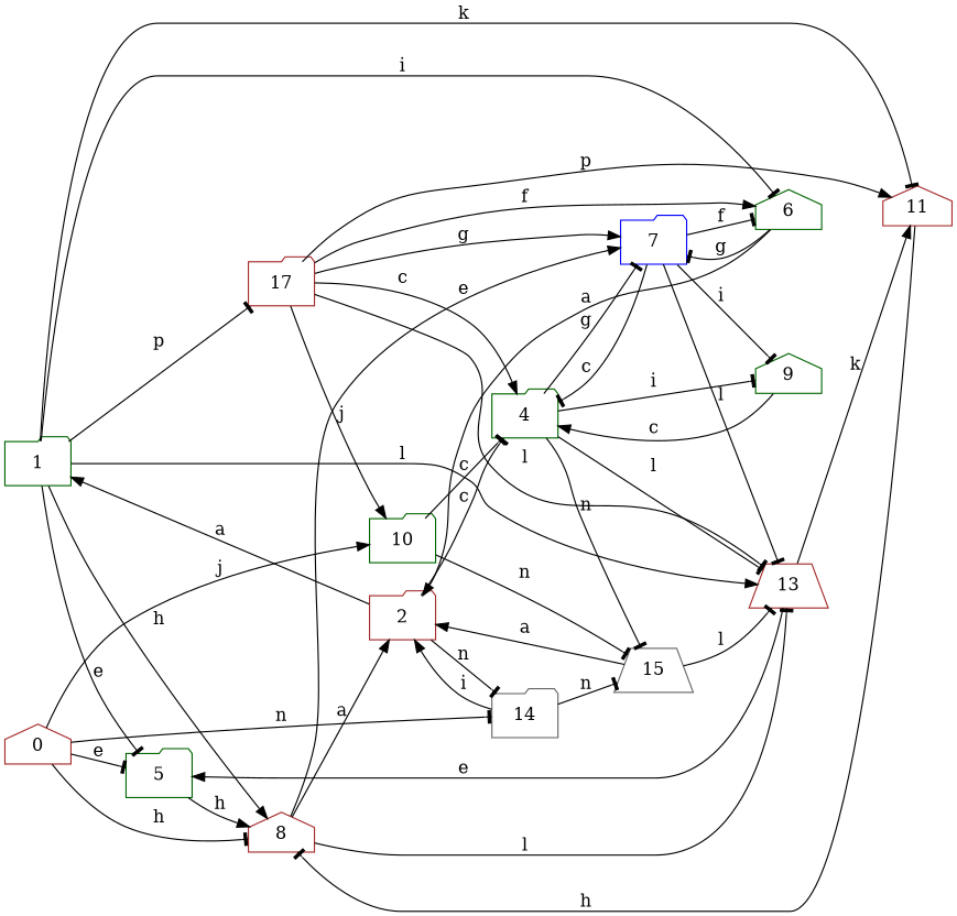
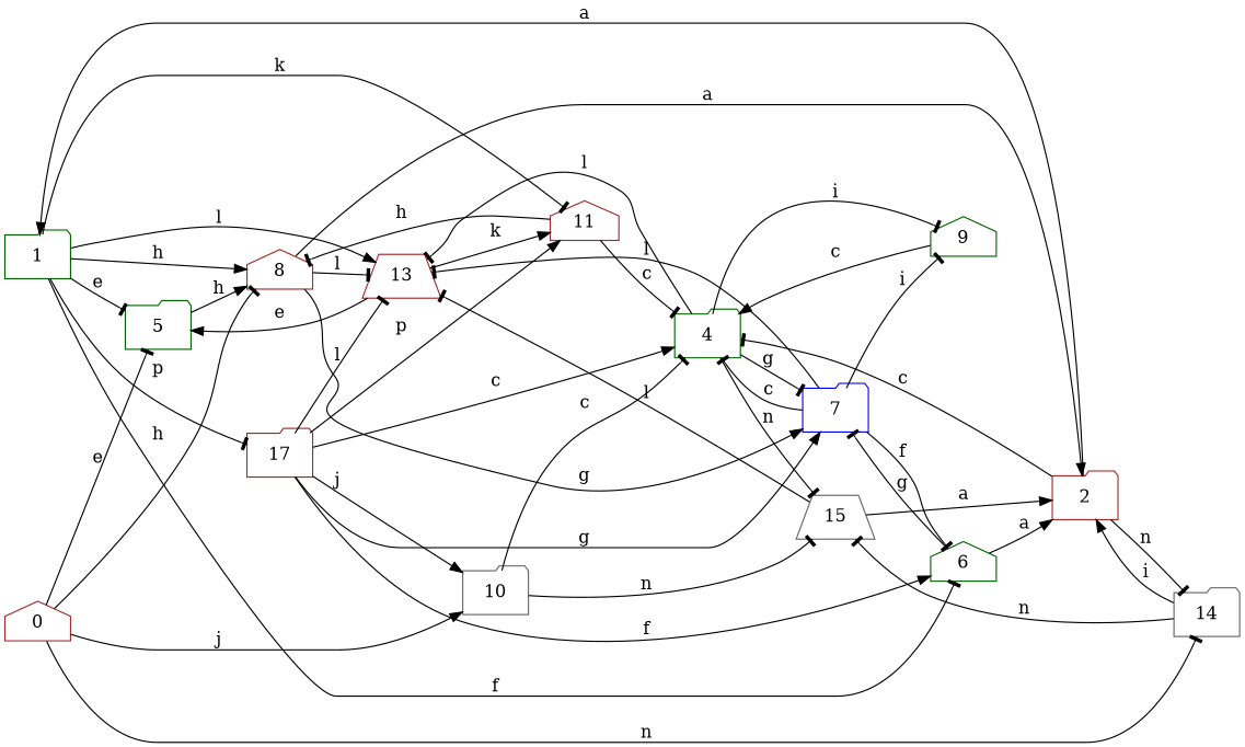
  strict digraph {
    rankdir=LR
    node [color=brown shape=folder]
    edge [arrowhead=tee]
    1 [color=darkgreen]
    5 [color=darkgreen]
    6 [color=darkgreen shape=house]
    8 [shape=house]
    11 [shape=house]
    13 [shape=trapezium]
    17
    2
    7 [color=blue]
    4 [color=darkgreen]
-   10 [color=darkgreen]
+   10 [color=gray40]
    14 [color=gray40]
    9 [color=darkgreen shape=house]
    15 [color=gray40 shape=trapezium]
    0 [shape=house]
    1 -> 5 [label=e]
-   1 -> 6 [label=i]
+   1 -> 6 [label=f]
    1 -> 8 [arrowhead=normal label=h]
    1 -> 11 [label=k]
    1 -> 13 [arrowhead=normal label=l]
    1 -> 17 [label=p]
    5 -> 8 [arrowhead=normal label=h]
    6 -> 2 [arrowhead=normal label=a]
    6 -> 7 [label=g]
    8 -> 13 [label=l]
    8 -> 2 [arrowhead=normal label=a]
-   8 -> 7 [arrowhead=normal label=e]
+   8 -> 7 [arrowhead=normal label=g]
    11 -> 8 [label=h]
+   11 -> 4 [label=c]
    13 -> 5 [arrowhead=normal label=e]
    13 -> 11 [arrowhead=normal label=k]
    17 -> 6 [arrowhead=normal label=f]
    17 -> 11 [arrowhead=normal label=p]
    17 -> 13 [label=l]
    17 -> 7 [arrowhead=normal label=g]
    17 -> 4 [arrowhead=normal label=c]
    17 -> 10 [arrowhead=normal label=j]
    2 -> 1 [arrowhead=normal label=a]
    2 -> 4 [label=c]
    2 -> 14 [label=n]
    7 -> 6 [label=f]
    7 -> 13 [label=l]
    7 -> 4 [label=c]
    7 -> 9 [label=i]
    4 -> 13 [label=l]
    4 -> 7 [label=g]
    4 -> 9 [label=i]
    4 -> 15 [label=n]
    10 -> 4 [label=c]
    10 -> 15 [label=n]
    14 -> 2 [arrowhead=normal label=i]
    14 -> 15 [label=n]
    9 -> 4 [arrowhead=normal label=c]
    15 -> 13 [label=l]
    15 -> 2 [arrowhead=normal label=a]
    0 -> 5 [label=e]
    0 -> 8 [label=h]
    0 -> 10 [arrowhead=normal label=j]
    0 -> 14 [label=n]
  }
